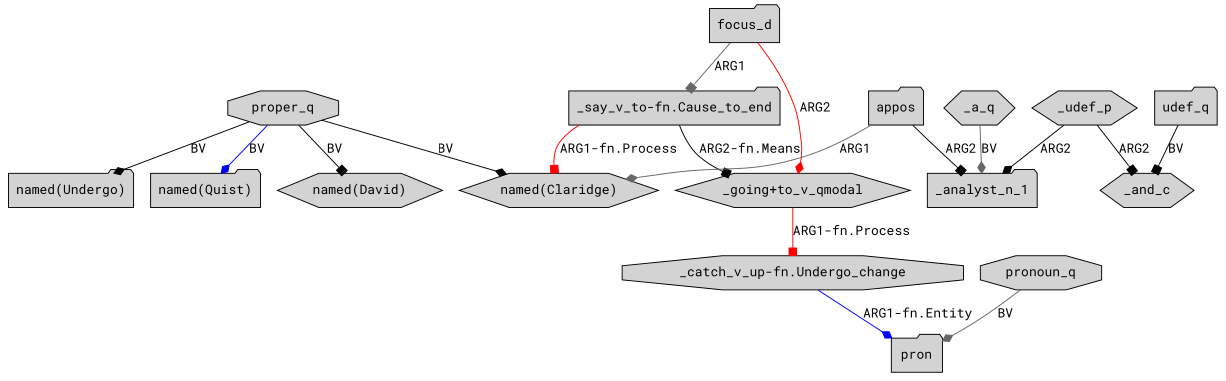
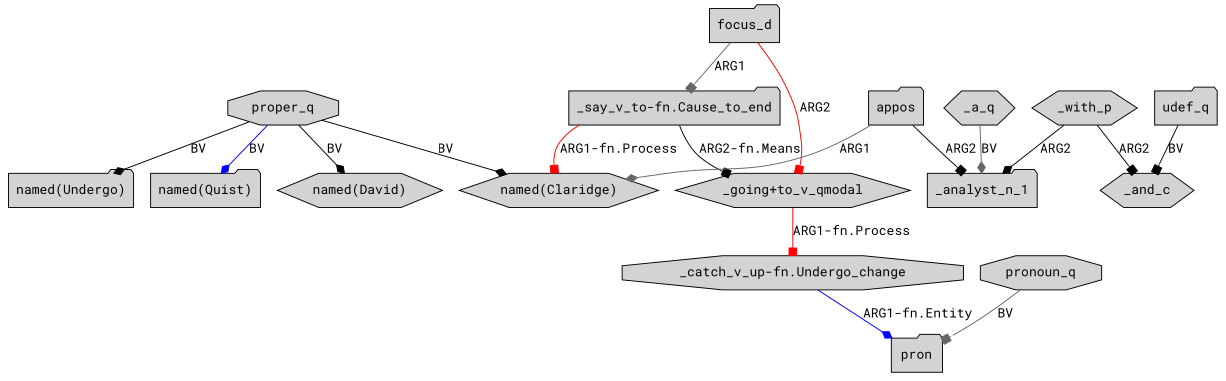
  digraph {
    fontname="Roboto Mono"
    node [fontname="Roboto Mono" shape=folder style=filled]
    edge [arrowhead=box color=black fontname="Roboto Mono"]
    "named(Claridge)" [shape=hexagon]
    "named(David)" [shape=hexagon]
    "_say_v_to-fn.Cause_to_end"
    "_going+to_v_qmodal" [shape=hexagon]
    "_catch_v_up-fn.Undergo_change" [shape=octagon]
    pron
    focus_d
    proper_q [shape=octagon]
    n9 [label="named(Undergo)"]
    "named(Quist)"
-   _with_p [shape=hexagon label=_udef_p]
+   _with_p [shape=hexagon]
    _analyst_n_1
    _and_c [shape=hexagon]
    appos
    udef_q
    _a_q [shape=hexagon]
    pronoun_q [shape=octagon]
    "_say_v_to-fn.Cause_to_end" -> "named(Claridge)" [color=red label="ARG1-fn.Process"]
    "_say_v_to-fn.Cause_to_end" -> "_going+to_v_qmodal" [label="ARG2-fn.Means"]
    "_going+to_v_qmodal" -> "_catch_v_up-fn.Undergo_change" [color=red label="ARG1-fn.Process"]
    "_catch_v_up-fn.Undergo_change" -> pron [arrowhead=diamond color=blue label="ARG1-fn.Entity"]
    focus_d -> "_say_v_to-fn.Cause_to_end" [color=gray40 label=ARG1]
-   focus_d -> "_going+to_v_qmodal" [arrowhead=diamond color=red label=ARG2]
+   focus_d -> "_going+to_v_qmodal" [color=red label=ARG2]
    proper_q -> "named(Claridge)" [arrowhead=diamond label=BV]
-   proper_q -> "named(David)" [label=BV]
+   proper_q -> "named(David)" [arrowhead=diamond label=BV]
    proper_q -> n9 [arrowhead=diamond label=BV]
    proper_q -> "named(Quist)" [arrowhead=diamond color=blue label=BV]
    _with_p -> _analyst_n_1 [arrowhead=diamond label=ARG2]
    _with_p -> _and_c [label=ARG2]
    appos -> "named(Claridge)" [arrowhead=diamond color=gray40 label=ARG1]
    appos -> _analyst_n_1 [label=ARG2]
    udef_q -> _and_c [label=BV]
    _a_q -> _analyst_n_1 [arrowhead=diamond color=gray40 label=BV]
-   pronoun_q -> pron [arrowhead=diamond color=gray40 label=BV]
+   pronoun_q -> pron [color=gray40 label=BV]
  }
